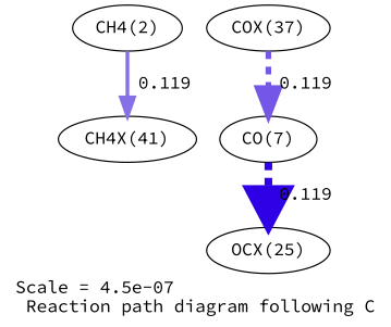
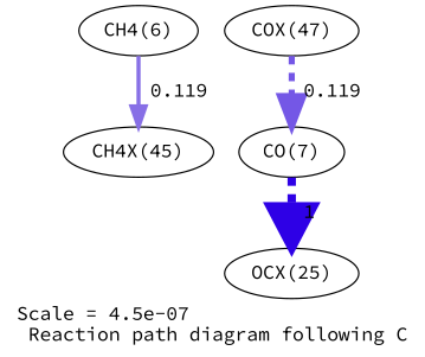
  digraph {
    fontname="Source Code Pro"
    label="Scale = 4.5e-07\l Reaction path diagram following C"
    node [fontname="Source Code Pro"]
    edge [fontname="Source Code Pro" style=dashed]
-   n1 [label="CH4(2)"]
-   n2 [label="CH4X(41)"]
+   n1 [label="CH4(6)"]
+   n2 [label="CH4X(45)"]
    n3 [label="CO(7)"]
    n4 [label="OCX(25)"]
-   n5 [label="COX(37)"]
+   n5 [label="COX(47)"]
    n1 -> n2 [arrowsize=1.46 color="0.7, 0.517, 0.9" label=" 0.119" penwidth=2.91 style=bold]
-   n3 -> n4 [arrowsize=3 color="0.7, 1.5, 0.9" label=" 0.119" penwidth=6]
+   n3 -> n4 [arrowsize=3 color="0.7, 1.5, 0.9" label=" 1" penwidth=6]
    n5 -> n3 [arrowsize=2.2 color="0.7, 0.619, 0.9" label=" 0.119" penwidth=4.39]
  }
